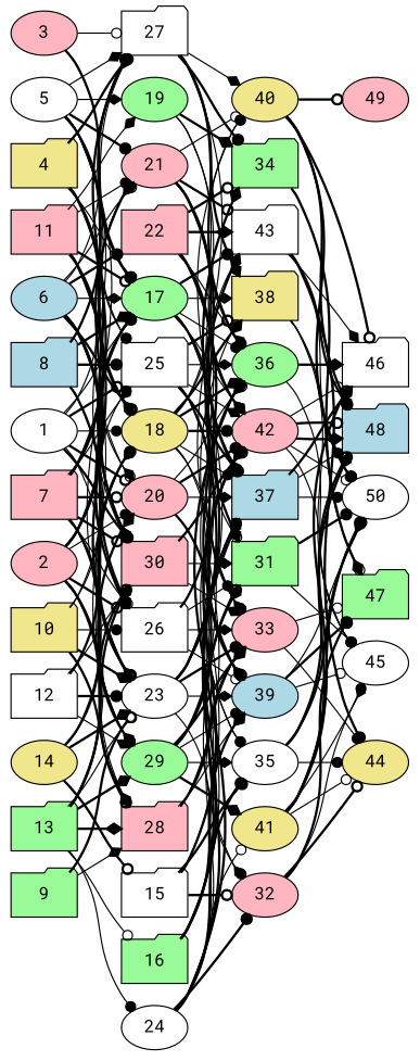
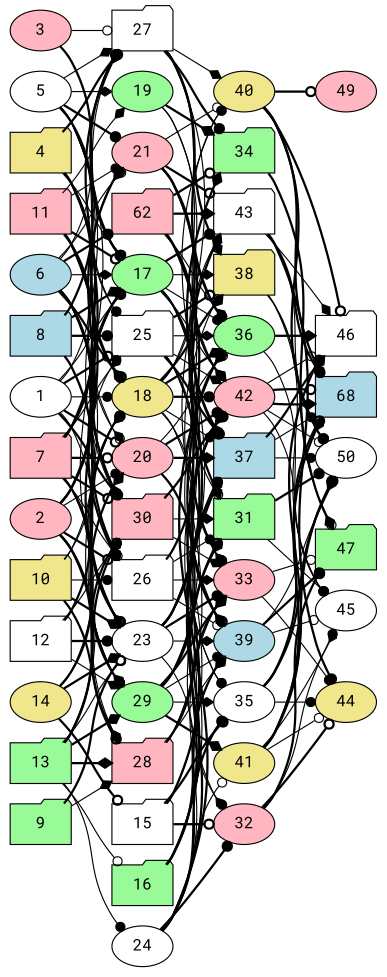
  digraph {
    fontname="Roboto Mono"
    rankdir=LR
    node [alpha=0.13 expect_size=33677312 fillcolor=white fontname="Roboto Mono" shape=ellipse style=filled]
    edge [arrowhead=diamond fontname="Roboto Mono" style=solid]
    1 [expect_size=24211456]
    17 [alpha=0.07 expect_size=23878656 fillcolor=palegreen]
    18 [alpha=0.01 expect_size=27241472 fillcolor=khaki]
    20 [expect_size=51255296 fillcolor=lightpink]
    21 [alpha=0.16 expect_size=23237632 fillcolor=lightpink]
    25 [alpha=0.10 expect_size=7918592 shape=folder]
    29 [alpha=0.08 expect_size=49540096 fillcolor=palegreen]
    30 [alpha=0.18 expect_size=42045440 fillcolor=lightpink shape=folder]
    35 [alpha=0.15 expect_size=44647424]
    36 [alpha=0.02 expect_size=20119552 fillcolor=palegreen]
    37 [alpha=0.18 expect_size=12556288 fillcolor=lightblue shape=folder]
    42 [alpha=0.11 expect_size=21154816 fillcolor=lightpink]
    39 [alpha=0.00 expect_size=38943744 fillcolor=lightblue]
    38 [alpha=0.02 expect_size=14067712 fillcolor=khaki shape=folder]
    43 [alpha=0.09 expect_size=27065344 shape=folder]
    32 [alpha=0.03 expect_size=15496192 fillcolor=lightpink]
    33 [alpha=0.02 fillcolor=lightpink]
    40 [alpha=0.18 expect_size=11739136 fillcolor=khaki]
    31 [alpha=0.06 expect_size=24374272 fillcolor=palegreen shape=folder]
    41 [alpha=0.03 expect_size=8074240 fillcolor=khaki]
    44 [alpha=0.04 expect_size=31846400 fillcolor=khaki]
    50 [alpha=0.09 expect_size=49489920]
-   48 [alpha=0.14 expect_size=43853824 fillcolor=lightblue shape=folder]
+   48 [alpha=0.14 expect_size=43853824 fillcolor=lightblue shape=folder label=68]
    45 [alpha=0.19 expect_size=9235456]
    46 [alpha=0.11 expect_size=44228608 shape=folder]
    47 [expect_size=49556480 fillcolor=palegreen shape=folder]
    49 [alpha=0.14 expect_size=49119232 fillcolor=lightpink]
    2 [expect_size=23508992 fillcolor=lightpink]
    26 [alpha=0.17 expect_size=41849856 shape=folder]
    28 [alpha=0.11 expect_size=47942656 fillcolor=lightpink shape=folder]
    3 [alpha=0.06 expect_size=11862016 fillcolor=lightpink]
    27 [alpha=0.01 expect_size=32152576 shape=folder]
    34 [alpha=0.10 expect_size=38350848 fillcolor=palegreen shape=folder]
    4 [alpha=0.07 expect_size=20373504 fillcolor=khaki shape=folder]
    5 [alpha=0.07 expect_size=19979264]
    19 [alpha=0.17 expect_size=36563968 fillcolor=palegreen]
    23 [alpha=0.02 expect_size=26422272]
    6 [alpha=0.05 expect_size=5847040 fillcolor=lightblue]
-   22 [alpha=0.08 expect_size=13826048 fillcolor=lightpink shape=folder]
+   22 [alpha=0.08 expect_size=13826048 fillcolor=lightpink shape=folder label=62]
    7 [alpha=0.01 expect_size=44538880 fillcolor=lightpink shape=folder]
    8 [alpha=0.04 expect_size=19530752 fillcolor=lightblue shape=folder]
    9 [alpha=0.06 expect_size=24170496 fillcolor=palegreen shape=folder]
    10 [alpha=0.08 fillcolor=khaki shape=folder]
    11 [alpha=0.16 expect_size=45633536 fillcolor=lightpink shape=folder]
    12 [alpha=0.05 expect_size=28513280 shape=folder]
    13 [alpha=0.08 expect_size=11283456 fillcolor=palegreen shape=folder]
    16 [alpha=0.16 expect_size=12342272 fillcolor=palegreen shape=folder]
    24 [alpha=0.03 expect_size=45319168]
    14 [alpha=0.04 expect_size=26164224 fillcolor=khaki]
    15 [alpha=0.14 expect_size=43055104 shape=folder]
    1 -> 17 [arrowhead=odot]
    1 -> 18 [arrowhead=dot]
    1 -> 20 [arrowhead=odot style=bold]
    1 -> 21 [arrowhead=dot]
    1 -> 25 [arrowhead=odot style=bold]
    1 -> 29 [arrowhead=dot]
    1 -> 30 [arrowhead=dot style=bold]
    17 -> 35 [arrowhead=dot]
    17 -> 36 [arrowhead=dot]
    17 -> 37 [style=bold]
    17 -> 42
    17 -> 39 [arrowhead=odot]
    17 -> 38
    17 -> 43 [arrowhead=dot style=bold]
    18 -> 36 [style=bold]
    18 -> 37 [arrowhead=dot]
    18 -> 42 [arrowhead=dot style=bold]
    18 -> 38 [style=bold]
    18 -> 43
    18 -> 32
    18 -> 33 [arrowhead=dot]
    18 -> 40 [arrowhead=dot]
    20 -> 36 [arrowhead=odot]
-   20 -> 37
+   20 -> 37 [style=bold]
    20 -> 42 [arrowhead=dot style=bold]
    20 -> 39 [arrowhead=odot style=bold]
    21 -> 36 [arrowhead=dot]
    21 -> 37 [arrowhead=dot style=bold]
    21 -> 43 [arrowhead=odot style=bold]
    21 -> 40 [arrowhead=odot]
    21 -> 31 [style=bold]
    25 -> 35 [arrowhead=dot]
    25 -> 36
    25 -> 37 [arrowhead=odot style=bold]
    25 -> 42
    25 -> 38 [arrowhead=odot style=bold]
    25 -> 33 [arrowhead=odot]
    25 -> 31 [arrowhead=odot]
    29 -> 35
    29 -> 42 [arrowhead=dot style=bold]
    29 -> 39 [arrowhead=dot]
    29 -> 33 [style=bold]
    29 -> 31 [style=bold]
    29 -> 41 [style=bold]
    30 -> 42 [arrowhead=odot style=bold]
    30 -> 33
    30 -> 31
    35 -> 44 [arrowhead=dot]
    35 -> 50 [style=bold]
    35 -> 48 [arrowhead=odot style=bold]
    36 -> 45 [arrowhead=dot]
    36 -> 46 [style=bold]
    37 -> 50 [arrowhead=dot]
    37 -> 48 [arrowhead=dot]
    37 -> 46 [style=bold]
    42 -> 50 [arrowhead=odot]
    42 -> 48 [style=bold]
    42 -> 48 [arrowhead=odot style=bold]
    42 -> 45 [arrowhead=dot]
    42 -> 46 [arrowhead=odot]
    39 -> 50 [arrowhead=dot]
    39 -> 45 [arrowhead=odot]
    39 -> 47 [arrowhead=dot style=bold]
    38 -> 50 [arrowhead=odot]
    38 -> 45 [arrowhead=odot]
    38 -> 47 [arrowhead=odot]
    43 -> 44 [arrowhead=dot style=bold]
    43 -> 50 [arrowhead=odot]
    43 -> 48 [arrowhead=dot style=bold]
    43 -> 46
    32 -> 44 [arrowhead=odot style=bold]
    32 -> 45 [arrowhead=dot]
    32 -> 47 [arrowhead=dot style=bold]
    33 -> 44 [arrowhead=dot]
    33 -> 47 [arrowhead=odot]
    40 -> 50 [arrowhead=dot style=bold]
    40 -> 48 [style=bold]
    40 -> 46 [arrowhead=odot style=bold]
    40 -> 49 [arrowhead=odot style=bold]
    31 -> 50 [arrowhead=dot style=bold]
    31 -> 45 [arrowhead=dot]
    41 -> 44 [arrowhead=odot]
    41 -> 50 [arrowhead=odot style=bold]
    41 -> 48 [style=bold]
    41 -> 45
    41 -> 46 [arrowhead=odot style=bold]
    2 -> 17 [arrowhead=odot style=bold]
    2 -> 20 [arrowhead=dot]
    2 -> 21 [style=bold]
    2 -> 25 [arrowhead=dot]
    2 -> 29 [style=bold]
    2 -> 26 [arrowhead=odot style=bold]
    2 -> 28 [arrowhead=odot style=bold]
    26 -> 36 [style=bold]
    26 -> 39 [arrowhead=odot]
    26 -> 33
    26 -> 31 [arrowhead=dot]
    28 -> 37 [arrowhead=odot]
    28 -> 39
    28 -> 38 [arrowhead=odot]
    28 -> 33 [style=bold]
    3 -> 17 [arrowhead=odot style=bold]
    3 -> 27 [arrowhead=odot]
    27 -> 36 [arrowhead=dot style=bold]
    27 -> 38 [style=bold]
    27 -> 33
    27 -> 40
    27 -> 34 [arrowhead=dot style=bold]
    34 -> 47 [style=bold]
    4 -> 17 [arrowhead=odot]
    4 -> 18 [style=bold]
    4 -> 25 [arrowhead=dot]
    4 -> 30 [style=bold]
    4 -> 27 [arrowhead=odot style=bold]
    5 -> 17 [arrowhead=dot style=bold]
    5 -> 20 [arrowhead=odot]
    5 -> 21 [arrowhead=dot style=bold]
    5 -> 25 [arrowhead=odot]
    5 -> 30 [arrowhead=dot]
    5 -> 27
    5 -> 19
    5 -> 23
    19 -> 37 [arrowhead=odot]
    19 -> 42
    19 -> 34 [style=bold]
    23 -> 37
    23 -> 42 [arrowhead=odot]
    23 -> 39
    23 -> 43 [style=bold]
    23 -> 32 [arrowhead=dot]
    23 -> 33 [arrowhead=dot style=bold]
    23 -> 40 [arrowhead=dot]
    23 -> 34 [style=bold]
    6 -> 17
    6 -> 18 [arrowhead=odot style=bold]
    6 -> 20
    6 -> 21 [arrowhead=odot]
    6 -> 29
    6 -> 30 [style=bold]
    6 -> 26 [style=bold]
    6 -> 27
    6 -> 22 [arrowhead=dot style=bold]
    22 -> 36
    22 -> 42 [style=bold]
    22 -> 39 [style=bold]
    22 -> 43 [style=bold]
    22 -> 33
    22 -> 34 [arrowhead=odot style=bold]
    7 -> 17 [arrowhead=odot style=bold]
    7 -> 20 [arrowhead=odot style=bold]
    7 -> 21
    7 -> 25
    7 -> 29 [arrowhead=dot]
    7 -> 30 [arrowhead=odot style=bold]
    7 -> 26 [arrowhead=odot]
    7 -> 28
    7 -> 27 [arrowhead=dot style=bold]
    7 -> 23 [arrowhead=odot style=bold]
    8 -> 17 [style=bold]
    8 -> 25 [arrowhead=dot style=bold]
    8 -> 29 [arrowhead=dot]
    8 -> 27 [arrowhead=odot style=bold]
    8 -> 23 [arrowhead=odot style=bold]
    9 -> 28
    9 -> 23 [arrowhead=odot style=bold]
    10 -> 17 [arrowhead=dot]
    10 -> 18
    10 -> 26 [arrowhead=dot]
    10 -> 28 [style=bold]
    10 -> 23 [style=bold]
    11 -> 17 [arrowhead=odot style=bold]
    11 -> 18 [arrowhead=odot style=bold]
    11 -> 21 [arrowhead=dot]
    11 -> 26 [arrowhead=dot style=bold]
    11 -> 19
    11 -> 23 [arrowhead=odot style=bold]
    12 -> 18 [arrowhead=odot style=bold]
    12 -> 29
    12 -> 30
    12 -> 23 [arrowhead=dot style=bold]
    13 -> 18 [arrowhead=dot]
    13 -> 20 [style=bold]
    13 -> 29 [style=bold]
    13 -> 30 [style=bold]
    13 -> 28 [style=bold]
    13 -> 23 [arrowhead=odot]
    13 -> 16 [arrowhead=odot]
    13 -> 24 [arrowhead=dot]
    16 -> 37 [arrowhead=dot style=bold]
    16 -> 42 [arrowhead=dot]
    16 -> 39 [style=bold]
    16 -> 31 [arrowhead=odot style=bold]
    24 -> 35 [arrowhead=dot style=bold]
    24 -> 36 [arrowhead=dot style=bold]
    24 -> 37 [style=bold]
    24 -> 39
    24 -> 32 [arrowhead=dot style=bold]
    24 -> 33
    24 -> 41 [arrowhead=odot]
    14 -> 18
    14 -> 30 [arrowhead=odot style=bold]
    14 -> 23 [style=bold]
    14 -> 15 [arrowhead=odot style=bold]
    15 -> 35 [arrowhead=dot style=bold]
    15 -> 36 [arrowhead=odot]
    15 -> 37 [arrowhead=odot]
    15 -> 42 [style=bold]
    15 -> 32 [arrowhead=odot style=bold]
  }
